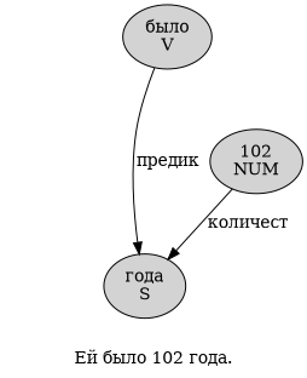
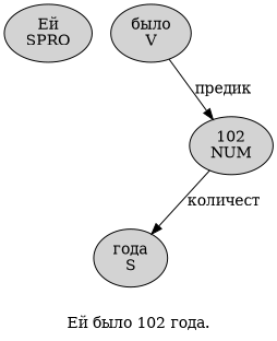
  digraph {
    label="Ей было 102 года."
    node [fillcolor=lightgray penwidth=1 shape=ellipse style=filled]
+   n1 [label="Ей\nSPRO"]
    n2 [label="было\nV"]
    n3 [label="года\nS"]
    n4 [label="102\nNUM"]
-   n2 -> n3 [label="предик"]
+   n2 -> n4 [label="предик"]
    n4 -> n3 [label="количест"]
  }
